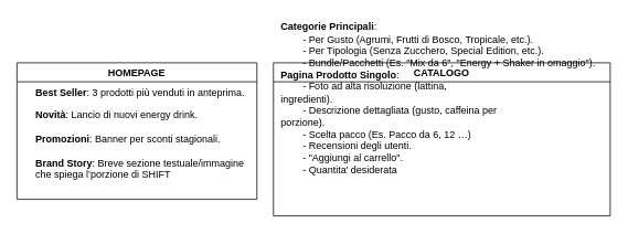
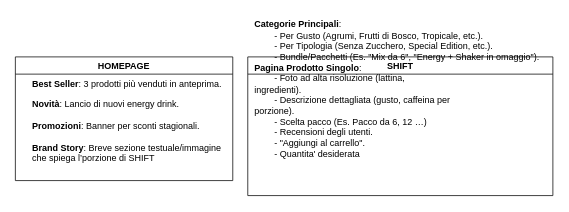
  <mxCell id="0" />
  <mxCell id="1" parent="0" />
  <mxCell id="2" value="HOMEPAGE" style="swimlane;whiteSpace=wrap;html=1;" vertex="1" parent="1"><mxGeometry x="20" y="75" width="290" height="165" as="geometry"><mxRectangle x="70" y="90" width="100" height="30" as="alternateBounds" /></mxGeometry></mxCell>
  <mxCell id="3" value="&lt;div align=&quot;left&quot;&gt;&lt;b&gt;&lt;span style=&quot;mso-ansi-language:IT&quot;&gt;Best Seller&lt;/span&gt;&lt;/b&gt;&lt;span style=&quot;mso-ansi-language:&lt;br/&gt;     IT&quot;&gt;: 3 prodotti più venduti in anteprima.&lt;/span&gt;&lt;b&gt;&lt;span style=&quot;mso-ansi-language:IT&quot;&gt;&lt;br&gt;&lt;/span&gt;&lt;/b&gt;&lt;/div&gt;&lt;div align=&quot;left&quot;&gt;&lt;b&gt;&lt;span style=&quot;mso-ansi-language:IT&quot;&gt;&lt;br&gt;&lt;/span&gt;&lt;/b&gt;&lt;/div&gt;&lt;div align=&quot;left&quot;&gt;&lt;b&gt;&lt;span style=&quot;mso-ansi-language:IT&quot;&gt;Novità&lt;/span&gt;&lt;/b&gt;&lt;span style=&quot;mso-ansi-language:&lt;br/&gt;     IT&quot;&gt;: Lancio di nuovi energy drink.&lt;/span&gt;&lt;/div&gt;&lt;div align=&quot;left&quot;&gt;&lt;b&gt;&lt;span style=&quot;mso-ansi-language:IT&quot;&gt;&lt;br&gt;&lt;/span&gt;&lt;/b&gt;&lt;/div&gt;&lt;div align=&quot;left&quot;&gt;&lt;b&gt;&lt;span style=&quot;mso-ansi-language:IT&quot;&gt;Promozioni&lt;/span&gt;&lt;/b&gt;&lt;span style=&quot;mso-ansi-language:&lt;br/&gt;     IT&quot;&gt;: Banner per sconti stagionali.&lt;/span&gt;&lt;/div&gt;&lt;div align=&quot;left&quot;&gt;&lt;b&gt;&lt;span style=&quot;mso-ansi-language:IT&quot;&gt;&lt;br&gt;&lt;/span&gt;&lt;/b&gt;&lt;/div&gt;&lt;div align=&quot;left&quot;&gt;&lt;b&gt;&lt;span style=&quot;mso-ansi-language:IT&quot;&gt;Brand Story&lt;/span&gt;&lt;/b&gt;&lt;span style=&quot;mso-ansi-language:&lt;br/&gt;     IT&quot;&gt;: Breve sezione testuale/immagine&amp;nbsp;&lt;/span&gt;&lt;/div&gt;&lt;div align=&quot;left&quot;&gt;&lt;span style=&quot;mso-ansi-language:&lt;br/&gt;     IT&quot;&gt;che spiega l’porzione di SHIFT &lt;/span&gt;&lt;/div&gt;&lt;br&gt;&lt;div&gt;&lt;br&gt;&lt;/div&gt;" style="text;html=1;align=center;verticalAlign=middle;resizable=0;points=[];autosize=1;strokeColor=none;fillColor=none;" vertex="1" parent="2"><mxGeometry x="10" y="20" width="280" height="160" as="geometry" /></mxCell>
- <mxCell id="4" value="CATALOGO" style="swimlane;whiteSpace=wrap;html=1;" vertex="1" parent="1"><mxGeometry x="330" y="75" width="407" height="185" as="geometry"><mxRectangle x="70" y="90" width="100" height="30" as="alternateBounds" /></mxGeometry></mxCell>
+ <mxCell id="4" value="SHIFT" style="swimlane;whiteSpace=wrap;html=1;" vertex="1" parent="1"><mxGeometry x="330" y="75" width="407" height="185" as="geometry"><mxRectangle x="70" y="90" width="100" height="30" as="alternateBounds" /></mxGeometry></mxCell>
  <mxCell id="5" value="&lt;div align=&quot;left&quot;&gt;&lt;b&gt;&lt;span style=&quot;mso-ansi-language:IT&quot;&gt;Categorie Principali&lt;/span&gt;&lt;/b&gt;&lt;span style=&quot;mso-ansi-language:IT&quot;&gt;:&lt;/span&gt;&lt;/div&gt;&lt;div align=&quot;left&quot;&gt;&lt;span style=&quot;white-space: pre;&quot;&gt;&#09;&lt;/span&gt;&lt;span style=&quot;mso-ansi-language:IT&quot;&gt;- Per Gusto (Agrumi, Frutti di Bosco, &lt;/span&gt;&lt;span style=&quot;mso-ansi-language:IT&quot;&gt;Tropicale, etc.).&lt;/span&gt;&lt;/div&gt;&lt;div align=&quot;left&quot;&gt;&lt;span style=&quot;white-space: pre;&quot;&gt;&#09;- &lt;/span&gt;&lt;span style=&quot;mso-ansi-language:IT&quot;&gt;Per Tipologia (Senza Zucchero, Special&lt;/span&gt;&lt;span style=&quot;mso-ansi-language:IT&quot;&gt; Edition, etc.).&lt;/span&gt;&lt;/div&gt;&lt;div align=&quot;left&quot;&gt;&lt;span style=&quot;white-space: pre;&quot;&gt;&#09;&lt;/span&gt;&lt;span style=&quot;mso-ansi-language:IT&quot;&gt;- Bundle/Pacchetti (Es. &quot;Mix da 6&quot;, &lt;/span&gt;&lt;span style=&quot;mso-ansi-language:IT&quot;&gt;&quot;Energy + Shaker in omaggio&quot;).&lt;/span&gt;&lt;br&gt;&lt;/div&gt;&lt;div align=&quot;left&quot;&gt;&lt;b&gt;&lt;span style=&quot;mso-ansi-language:IT&quot;&gt;Pagina Prodotto Singolo&lt;/span&gt;&lt;/b&gt;&lt;span style=&quot;mso-ansi-language:IT&quot;&gt;:&lt;/span&gt;&lt;/div&gt;&lt;div align=&quot;left&quot;&gt;&lt;span style=&quot;mso-ansi-language:IT&quot;&gt;&lt;span style=&quot;white-space: pre;&quot;&gt;&#09;&lt;/span&gt;- Foto ad alta risoluzione (lattina,&lt;br/&gt;      ingredienti).&lt;/span&gt;&lt;/div&gt;&lt;div align=&quot;left&quot;&gt;&lt;span style=&quot;mso-ansi-language:IT&quot;&gt;&lt;span style=&quot;white-space: pre;&quot;&gt;&#09;&lt;/span&gt;- Descrizione dettagliata (gusto, caffeina per&lt;br/&gt;      porzione).&lt;/span&gt;&lt;/div&gt;&lt;div align=&quot;left&quot;&gt;&lt;span style=&quot;mso-ansi-language:IT&quot;&gt;&lt;span style=&quot;white-space: pre;&quot;&gt;&#09;&lt;/span&gt;- Scelta pacco (Es. Pacco da 6, 12 …)&lt;/span&gt;&lt;/div&gt;&lt;div align=&quot;left&quot;&gt;&lt;span style=&quot;mso-ansi-language:IT&quot;&gt;&lt;span style=&quot;white-space: pre;&quot;&gt;&#09;&lt;/span&gt;- Recensioni degli utenti.&lt;/span&gt;&lt;/div&gt;&lt;div align=&quot;left&quot;&gt;&lt;span style=&quot;mso-ansi-language:IT&quot;&gt;&lt;span style=&quot;white-space: pre;&quot;&gt;&#09;&lt;/span&gt;- &quot;Aggiungi al carrello&quot;.&lt;/span&gt;&lt;/div&gt;&lt;div align=&quot;left&quot;&gt;&lt;span style=&quot;mso-ansi-language:IT&quot;&gt;&lt;span style=&quot;white-space: pre;&quot;&gt;&#09;&lt;/span&gt;- Quantita' desiderata&lt;/span&gt;&lt;/div&gt;&lt;div align=&quot;left&quot;&gt;&lt;span style=&quot;mso-ansi-language:IT&quot;&gt;&lt;br&gt;&lt;/span&gt;&lt;/div&gt;&lt;br/&gt;&lt;div&gt;&lt;br/&gt;&lt;/div&gt;" style="text;html=1;align=left;verticalAlign=middle;resizable=0;points=[];autosize=1;strokeColor=none;fillColor=none;" vertex="1" parent="4"><mxGeometry x="7" y="-55" width="400" height="240" as="geometry" /></mxCell>
